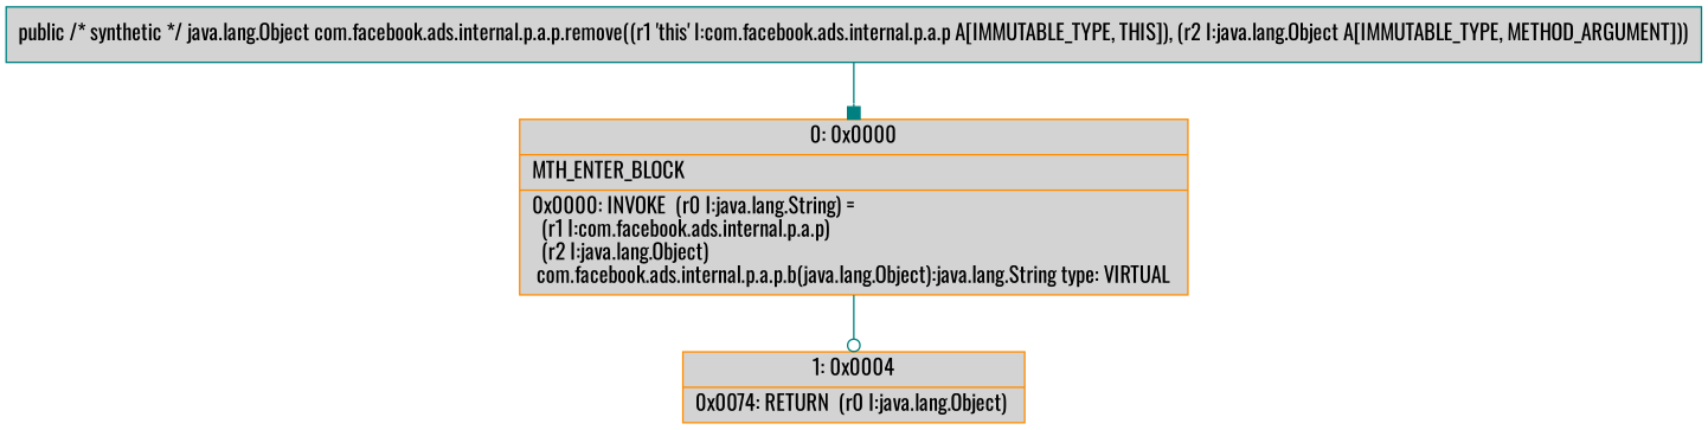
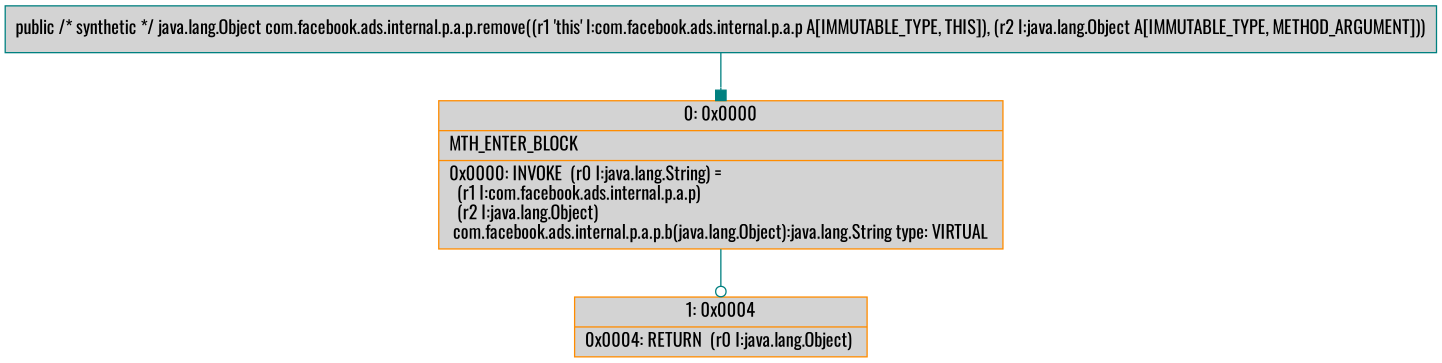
  digraph {
    fontname=Oswald
    node [shape=record style=filled fillcolor=lightgrey color=darkorange fontname=Oswald]
    edge [color=teal fontname=Oswald]
    n1 [label="{0\:\ 0x0000|MTH_ENTER_BLOCK\l|0x0000: INVOKE  (r0 I:java.lang.String) = \l  (r1 I:com.facebook.ads.internal.p.a.p)\l  (r2 I:java.lang.Object)\l com.facebook.ads.internal.p.a.p.b(java.lang.Object):java.lang.String type: VIRTUAL \l}"]
-   n2 [label="{1\:\ 0x0004|0x0074: RETURN  (r0 I:java.lang.Object) \l}"]
+   n2 [label="{1\:\ 0x0004|0x0004: RETURN  (r0 I:java.lang.Object) \l}"]
    n3 [label="{public \/* synthetic *\/ java.lang.Object com.facebook.ads.internal.p.a.p.remove((r1 'this' I:com.facebook.ads.internal.p.a.p A[IMMUTABLE_TYPE, THIS]), (r2 I:java.lang.Object A[IMMUTABLE_TYPE, METHOD_ARGUMENT])) }" color=teal]
    n1 -> n2 [arrowhead=odot]
    n3 -> n1 [arrowhead=box]
  }
